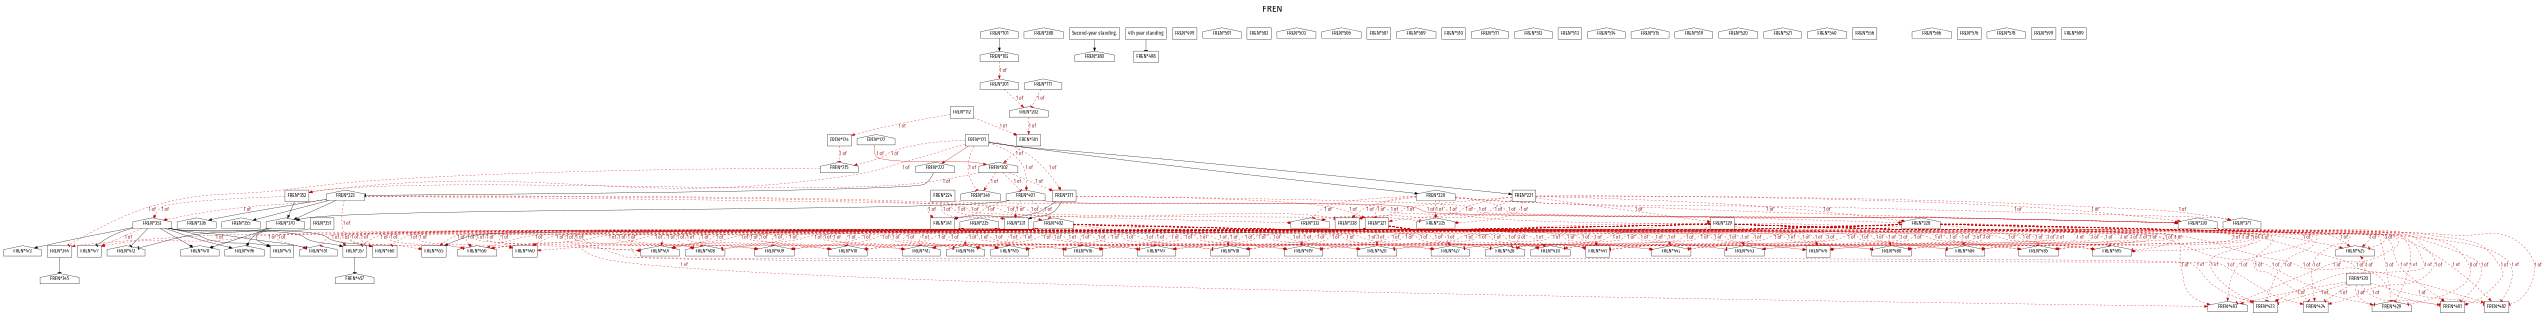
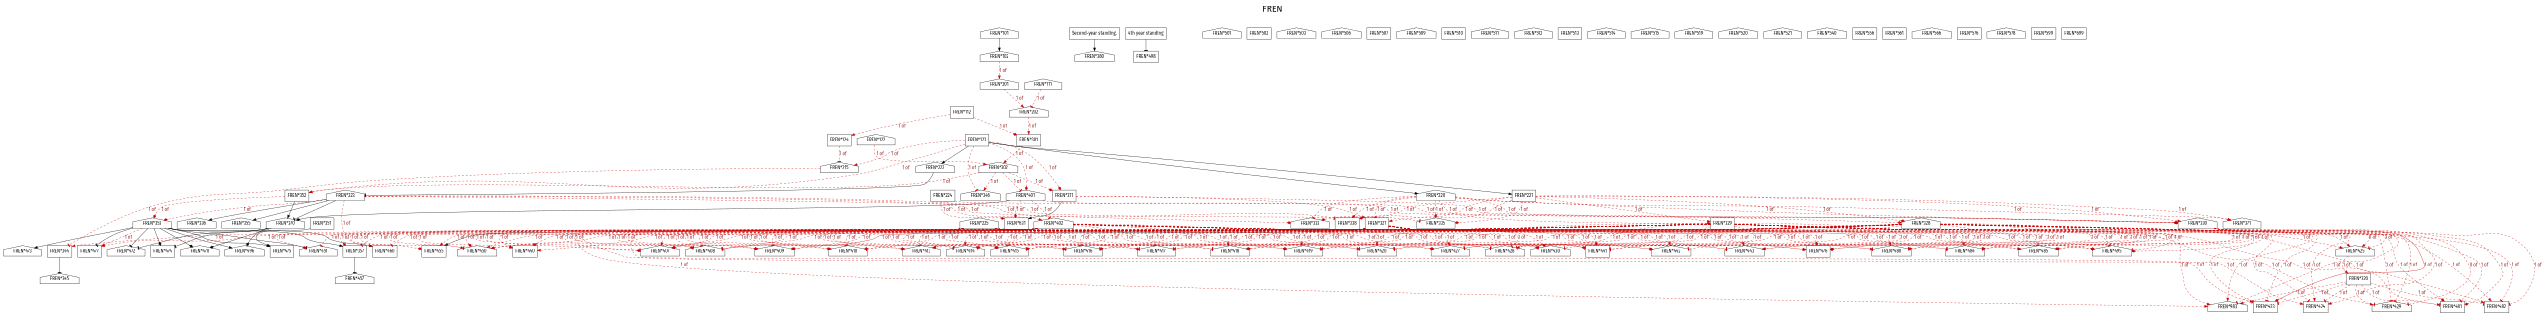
  digraph {
    fontname="Fira Sans"
    fontsize=27
    label=FREN
    labelloc=t
    node [fontname="Fira Sans" shape=house]
    edge [arrowhead=normal fontname="Fira Sans" style=dashed color=red3 fontcolor=firebrick4]
    "FREN*101"
    "FREN*102"
    "FREN*201"
    "FREN*202"
    "FREN*112" [shape=box]
    "FREN*124" [shape=box]
    "FREN*301" [shape=box]
    "FREN*215"
    "FREN*302"
    "FREN*344" [shape=box]
    "FREN*111"
    "FREN*123" [shape=box]
    "FREN*220"
    "FREN*221" [shape=box]
    "FREN*222"
    "FREN*311" [shape=box]
    "FREN*401"
    "FREN*346"
    "FREN*352" [shape=box]
    "FREN*321" [shape=box]
    "FREN*328"
    "FREN*329" [shape=box]
    "FREN*330"
    "FREN*333"
    n25 [label="FREN*338" shape=box]
    "FREN*335"
    "FREN*371"
    "FREN*223"
-   "FREN*331" [shape=box]
-   "FREN*341" [shape=box]
+   "FREN*331" [shape=box label="FREN*631"]
    "FREN*370"
    "FREN*402"
    "FREN*353"
    "FREN*345"
    "FREN*450"
    "FREN*407"
    "FREN*408"
    "FREN*409"
    "FREN*410"
    "FREN*413"
    "FREN*414"
    "FREN*415"
    "FREN*416"
    "FREN*417"
    "FREN*418"
    "FREN*419"
    "FREN*420"
    "FREN*423" [shape=box]
    "FREN*424" [shape=box]
    "FREN*425"
    "FREN*427"
    "FREN*428"
    "FREN*429"
    "FREN*430"
    "FREN*440" [shape=box]
    "FREN*441" [shape=box]
    "FREN*442"
    "FREN*443"
    "FREN*455" [shape=box]
    "FREN*476" [shape=box]
    "FREN*480"
    "FREN*481" [shape=box]
    "FREN*482" [shape=box]
-   "FREN*483"
+   "FREN*483" [label="FREN*983"]
    "FREN*484"
    "FREN*485"
    "FREN*495"
    "FREN*336"
    "FREN*355"
    "FREN*357" [shape=box]
    "FREN*451"
    "FREN*460" [shape=box]
    "FREN*477" [shape=box]
    "FREN*470"
    "FREN*472"
    "FREN*473"
+   "FREN*474" [shape=box]
    "FREN*475" [shape=box]
    "FREN*496"
-   "FREN*280"
    "FREN*122"
    "FREN*224" [shape=box]
    "FREN*225"
    "FREN*457"
    "Second-year standing." [shape=box]
    "FREN*380"
    "FREN*320" [shape=box]
    "FREN*351" [shape=box]
    "4th year standing" [shape=box]
    "FREN*498" [shape=box]
-   "FREN*499" [shape=box]
    "FREN*501"
    "FREN*502" [shape=box]
    "FREN*503"
    "FREN*506"
    "FREN*507" [shape=box]
    "FREN*509"
    "FREN*510" [shape=box]
    "FREN*511"
    "FREN*512"
    "FREN*513" [shape=box]
    "FREN*514"
    "FREN*515"
    "FREN*519"
    "FREN*520"
    "FREN*521"
    "FREN*540"
    "FREN*556" [shape=box]
+   "FREN*561" [shape=box]
    "FREN*566"
    "FREN*576" [shape=box]
    "FREN*578"
    "FREN*599" [shape=box]
    "FREN*699" [shape=box]
    "FREN*101" -> "FREN*102" [style=solid color="" fontcolor=""]
    "FREN*102" -> "FREN*201" [label="1 of"]
    "FREN*201" -> "FREN*202" [label="1 of"]
    "FREN*202" -> "FREN*301" [label="1 of"]
    "FREN*112" -> "FREN*124" [label="1 of"]
    "FREN*112" -> "FREN*301" [arrowhead=diamond label="1 of"]
    "FREN*124" -> "FREN*215" [arrowhead=tee label="1 of"]
    "FREN*301" -> "FREN*302" [label="1 of"]
    "FREN*215" -> "FREN*344" [arrowhead=tee label="1 of"]
    "FREN*302" -> "FREN*311" [arrowhead=diamond label="1 of"]
    "FREN*302" -> "FREN*401" [arrowhead=tee label="1 of"]
    "FREN*302" -> "FREN*346" [label="1 of"]
    "FREN*302" -> "FREN*352" [label="1 of"]
    "FREN*344" -> "FREN*345" [arrowhead=tee style=solid color="" fontcolor=""]
    "FREN*111" -> "FREN*202" [arrowhead=tee label="1 of"]
    "FREN*123" -> "FREN*215" [label="1 of"]
    "FREN*123" -> "FREN*220" [style=solid color="" fontcolor=""]
    "FREN*123" -> "FREN*221" [style=solid color="" fontcolor=""]
-   "FREN*123" -> "FREN*222" [style=solid fontcolor=""]
+   "FREN*123" -> "FREN*222" [style=solid color="" fontcolor=""]
    "FREN*123" -> "FREN*311" [arrowhead=diamond label="1 of"]
    "FREN*123" -> "FREN*401" [arrowhead=diamond label="1 of"]
    "FREN*123" -> "FREN*346" [arrowhead=tee label="1 of"]
    "FREN*123" -> "FREN*352" [label="1 of"]
    "FREN*220" -> "FREN*321" [arrowhead=tee label="1 of"]
    "FREN*220" -> "FREN*328" [arrowhead=diamond label="1 of"]
    "FREN*220" -> "FREN*329" [arrowhead=diamond label="1 of"]
    "FREN*220" -> "FREN*330" [arrowhead=diamond label="1 of"]
    "FREN*220" -> "FREN*333" [arrowhead=tee label="1 of"]
    "FREN*220" -> n25 [arrowhead=diamond label="1 of"]
    "FREN*220" -> "FREN*335" [arrowhead=diamond label="1 of"]
    "FREN*220" -> "FREN*371" [label="1 of"]
    "FREN*221" -> "FREN*321" [label="1 of"]
    "FREN*221" -> "FREN*328" [arrowhead=diamond label="1 of"]
    "FREN*221" -> "FREN*329" [label="1 of"]
    "FREN*221" -> "FREN*330" [label="1 of"]
    "FREN*221" -> "FREN*333" [arrowhead=diamond label="1 of"]
    "FREN*221" -> n25 [arrowhead=diamond label="1 of"]
    "FREN*221" -> "FREN*335" [arrowhead=diamond label="1 of"]
    "FREN*221" -> "FREN*371" [label="1 of"]
    "FREN*222" -> "FREN*223" [arrowhead=tee style=solid color="" fontcolor=""]
    "FREN*311" -> "FREN*321" [label="1 of"]
    "FREN*311" -> "FREN*330" [label="1 of"]
    "FREN*311" -> "FREN*331" [style=solid color="" fontcolor=""]
-   "FREN*311" -> "FREN*341" [arrowhead=diamond style=solid color="" fontcolor=""]
-   "FREN*401" -> "FREN*330" [arrowhead=diamond label="1 of" style=solid]
+   "FREN*401" -> "FREN*330" [arrowhead=diamond label="1 of"]
    "FREN*401" -> "FREN*331" [arrowhead=diamond label="1 of"]
-   "FREN*401" -> "FREN*341" [label="1 of"]
    "FREN*401" -> "FREN*370" [arrowhead=diamond style="" color="" fontcolor=""]
    "FREN*401" -> "FREN*402" [arrowhead=tee label="1 of"]
    "FREN*352" -> "FREN*370" [style="" color="" fontcolor=""]
    "FREN*352" -> "FREN*353" [arrowhead=diamond label="1 of"]
    "FREN*321" -> "FREN*450" [label="1 of"]
    "FREN*321" -> "FREN*407" [label="1 of"]
    "FREN*321" -> "FREN*408" [arrowhead=tee label="1 of"]
    "FREN*321" -> "FREN*409" [arrowhead=tee label="1 of"]
    "FREN*321" -> "FREN*410" [arrowhead=tee label="1 of"]
    "FREN*321" -> "FREN*413" [arrowhead=tee label="1 of"]
    "FREN*321" -> "FREN*414" [label="1 of"]
    "FREN*321" -> "FREN*415" [arrowhead=tee label="1 of"]
    "FREN*321" -> "FREN*416" [arrowhead=tee label="1 of"]
    "FREN*321" -> "FREN*417" [arrowhead=tee label="1 of"]
    "FREN*321" -> "FREN*418" [label="1 of"]
    "FREN*321" -> "FREN*419" [label="1 of"]
    "FREN*321" -> "FREN*420" [label="1 of"]
    "FREN*321" -> "FREN*423" [label="1 of"]
    "FREN*321" -> "FREN*424" [label="1 of"]
    "FREN*321" -> "FREN*425" [label="1 of"]
    "FREN*321" -> "FREN*427" [label="1 of"]
    "FREN*321" -> "FREN*428" [arrowhead=tee label="3 of"]
    "FREN*321" -> "FREN*429" [arrowhead=tee label="1 of"]
    "FREN*321" -> "FREN*430" [arrowhead=diamond label="1 of"]
    "FREN*321" -> "FREN*440" [arrowhead=diamond label="1 of"]
    "FREN*321" -> "FREN*441" [arrowhead=diamond label="1 of"]
    "FREN*321" -> "FREN*442" [label="1 of"]
    "FREN*321" -> "FREN*443" [label="1 of"]
    "FREN*321" -> "FREN*455" [style=solid color="" fontcolor=""]
    "FREN*321" -> "FREN*476" [arrowhead=diamond label="1 of"]
    "FREN*321" -> "FREN*480" [label="1 of"]
    "FREN*321" -> "FREN*481" [label="1 of"]
    "FREN*321" -> "FREN*482" [label="1 of"]
    "FREN*321" -> "FREN*483" [label="1 of"]
    "FREN*321" -> "FREN*484" [label="1 of"]
    "FREN*321" -> "FREN*485" [arrowhead=tee label="1 of"]
    "FREN*321" -> "FREN*495" [arrowhead=tee label="1 of"]
    "FREN*328" -> "FREN*450" [label="1 of"]
    "FREN*328" -> "FREN*407" [label="1 of"]
-   "FREN*328" -> "FREN*408" [arrowhead=tee label="1 of"]
+   "FREN*328" -> "FREN*408" [arrowhead=tee label="1 of" style=solid]
    "FREN*328" -> "FREN*409" [arrowhead=diamond label="1 of"]
    "FREN*328" -> "FREN*410" [arrowhead=diamond label="1 of"]
    "FREN*328" -> "FREN*413" [label="1 of"]
    "FREN*328" -> "FREN*414" [arrowhead=tee label="1 of"]
    "FREN*328" -> "FREN*415" [arrowhead=tee label="1 of"]
    "FREN*328" -> "FREN*416" [arrowhead=tee label="1 of"]
    "FREN*328" -> "FREN*417" [label="1 of"]
    "FREN*328" -> "FREN*418" [arrowhead=diamond label="1 of"]
    "FREN*328" -> "FREN*419" [label="1 of"]
    "FREN*328" -> "FREN*420" [arrowhead=tee label="1 of"]
    "FREN*328" -> "FREN*423" [arrowhead=tee label="1 of"]
    "FREN*328" -> "FREN*424" [label="1 of"]
-   "FREN*328" -> "FREN*425" [label="1 of"]
+   "FREN*328" -> "FREN*425" [label="0 of"]
    "FREN*328" -> "FREN*427" [arrowhead=tee label="1 of"]
    "FREN*328" -> "FREN*428" [arrowhead=tee label="1 of"]
    "FREN*328" -> "FREN*429" [arrowhead=tee label="1 of"]
    "FREN*328" -> "FREN*430" [arrowhead=tee label="1 of"]
    "FREN*328" -> "FREN*441" [arrowhead=tee label="1 of"]
-   "FREN*328" -> "FREN*442" [label="1 of"]
    "FREN*328" -> "FREN*443" [label="1 of"]
    "FREN*328" -> "FREN*476" [arrowhead=diamond label="1 of"]
    "FREN*328" -> "FREN*480" [arrowhead=tee label="1 of"]
    "FREN*328" -> "FREN*481" [arrowhead=tee label="1 of"]
    "FREN*328" -> "FREN*482" [arrowhead=tee label="1 of"]
    "FREN*328" -> "FREN*483" [label="1 of"]
    "FREN*328" -> "FREN*484" [arrowhead=diamond label="1 of"]
    "FREN*328" -> "FREN*485" [arrowhead=diamond label="1 of"]
    "FREN*328" -> "FREN*495" [arrowhead=diamond label="1 of"]
    "FREN*329" -> "FREN*450" [label="1 of"]
    "FREN*329" -> "FREN*407" [arrowhead=diamond label="1 of"]
    "FREN*329" -> "FREN*408" [arrowhead=tee label="1 of"]
    "FREN*329" -> "FREN*409" [label="1 of"]
    "FREN*329" -> "FREN*410" [arrowhead=tee label="1 of"]
    "FREN*329" -> "FREN*413" [label="1 of"]
    "FREN*329" -> "FREN*414" [arrowhead=diamond label="1 of"]
    "FREN*329" -> "FREN*415" [arrowhead=diamond label="1 of"]
    "FREN*329" -> "FREN*416" [arrowhead=diamond label="1 of"]
-   "FREN*329" -> "FREN*417" [label="1 of"]
+   "FREN*329" -> "FREN*417" [arrowhead=tee label="1 of"]
    "FREN*329" -> "FREN*418" [arrowhead=diamond label="1 of"]
    "FREN*329" -> "FREN*419" [arrowhead=tee label="1 of"]
    "FREN*329" -> "FREN*420" [arrowhead=tee label="1 of"]
    "FREN*329" -> "FREN*423" [arrowhead=tee label="1 of"]
    "FREN*329" -> "FREN*424" [arrowhead=tee label="1 of"]
    "FREN*329" -> "FREN*425" [label="1 of"]
    "FREN*329" -> "FREN*427" [arrowhead=tee label="1 of"]
    "FREN*329" -> "FREN*428" [label="1 of"]
    "FREN*329" -> "FREN*429" [arrowhead=tee label="1 of"]
-   "FREN*329" -> "FREN*430" [label="1 of"]
    "FREN*329" -> "FREN*440" [label="1 of"]
    "FREN*329" -> "FREN*441" [arrowhead=tee label="1 of"]
    "FREN*329" -> "FREN*442" [arrowhead=tee label="1 of"]
    "FREN*329" -> "FREN*443" [label="1 of"]
    "FREN*329" -> "FREN*476" [arrowhead=diamond label="1 of"]
    "FREN*329" -> "FREN*480" [arrowhead=diamond label="1 of"]
    "FREN*329" -> "FREN*481" [arrowhead=diamond label="1 of"]
    "FREN*329" -> "FREN*482" [label="1 of"]
    "FREN*329" -> "FREN*483" [label="1 of"]
    "FREN*329" -> "FREN*484" [arrowhead=tee label="1 of"]
    "FREN*329" -> "FREN*485" [label="1 of"]
    "FREN*329" -> "FREN*495" [arrowhead=tee label="1 of"]
-   "FREN*330" -> "FREN*423" [arrowhead=diamond label="1 of"]
+   "FREN*330" -> "FREN*423" [arrowhead=diamond label="1 of" style=solid]
    "FREN*330" -> "FREN*424" [label="1 of"]
    "FREN*330" -> "FREN*425" [arrowhead=tee label="1 of"]
    "FREN*330" -> "FREN*429" [arrowhead=tee label="0 of"]
    "FREN*330" -> "FREN*481" [arrowhead=diamond label="1 of"]
    "FREN*330" -> "FREN*482" [arrowhead=tee label="1 of"]
    "FREN*330" -> "FREN*483" [arrowhead=tee label="1 of"]
    "FREN*223" -> "FREN*333" [arrowhead=diamond label="1 of"]
    "FREN*223" -> n25 [arrowhead=tee label="1 of"]
    "FREN*223" -> "FREN*335" [arrowhead=tee label="1 of"]
-   "FREN*223" -> "FREN*370" [style=solid color="" fontcolor=""]
+   "FREN*223" -> "FREN*370" [arrowhead=tee style=solid color="" fontcolor=""]
    "FREN*223" -> "FREN*353" [arrowhead=diamond label="1 of"]
    "FREN*223" -> "FREN*450" [arrowhead=tee label="1 of"]
    "FREN*223" -> "FREN*336" [style=solid color="" fontcolor=""]
    "FREN*223" -> "FREN*355" [style=solid color="" fontcolor=""]
    "FREN*331" -> "FREN*416" [arrowhead=tee label="1 of"]
    "FREN*370" -> "FREN*470" [arrowhead=diamond style="" color="" fontcolor=""]
    "FREN*370" -> "FREN*472" [arrowhead=tee style="" color="" fontcolor=""]
+   "FREN*370" -> "FREN*474" [arrowhead=tee style="" color="" fontcolor=""]
    "FREN*370" -> "FREN*496" [arrowhead=diamond style=solid color="" fontcolor=""]
    "FREN*402" -> "FREN*450" [arrowhead=diamond label="1 of"]
    "FREN*402" -> "FREN*407" [arrowhead=diamond label="1 of"]
    "FREN*402" -> "FREN*408" [arrowhead=diamond label="1 of"]
    "FREN*402" -> "FREN*409" [arrowhead=diamond label="1 of"]
    "FREN*402" -> "FREN*410" [label="1 of"]
    "FREN*402" -> "FREN*413" [arrowhead=diamond label="1 of"]
    "FREN*402" -> "FREN*414" [arrowhead=tee label="1 of"]
    "FREN*402" -> "FREN*415" [label="1 of"]
    "FREN*402" -> "FREN*416" [arrowhead=diamond label="1 of"]
    "FREN*402" -> "FREN*417" [arrowhead=diamond label="1 of"]
    "FREN*402" -> "FREN*418" [arrowhead=tee label="1 of"]
    "FREN*402" -> "FREN*419" [arrowhead=diamond label="1 of"]
-   "FREN*402" -> "FREN*420" [arrowhead=diamond label="1 of"]
+   "FREN*402" -> "FREN*420" [arrowhead=tee label="1 of"]
    "FREN*402" -> "FREN*427" [arrowhead=diamond label="1 of"]
    "FREN*402" -> "FREN*428" [arrowhead=tee label="1 of"]
    "FREN*402" -> "FREN*430" [arrowhead=tee label="1 of"]
    "FREN*402" -> "FREN*440" [label="1 of"]
    "FREN*402" -> "FREN*441" [arrowhead=tee label="1 of"]
    "FREN*402" -> "FREN*442" [label="1 of"]
    "FREN*402" -> "FREN*443" [arrowhead=tee label="1 of"]
    "FREN*402" -> "FREN*455" [label="1 of"]
    "FREN*402" -> "FREN*476" [label="1 of"]
    "FREN*402" -> "FREN*480" [label="1 of"]
    "FREN*402" -> "FREN*484" [arrowhead=tee label="1 of"]
    "FREN*402" -> "FREN*485" [label="1 of"]
    "FREN*402" -> "FREN*495" [arrowhead=diamond label="1 of"]
    "FREN*402" -> "FREN*357" [arrowhead=tee label="1 of"]
    "FREN*402" -> "FREN*451" [arrowhead=tee label="1 of"]
    "FREN*402" -> "FREN*460" [arrowhead=tee label="1 of"]
    "FREN*353" -> "FREN*357" [style=solid color="" fontcolor=""]
    "FREN*353" -> "FREN*451" [arrowhead=tee style=solid color="" fontcolor=""]
    "FREN*353" -> "FREN*460" [style=solid color="" fontcolor=""]
    "FREN*353" -> "FREN*477" [arrowhead=tee style=solid color="" fontcolor=""]
    "FREN*353" -> "FREN*477" [label="1 of"]
    "FREN*353" -> "FREN*470" [arrowhead=diamond style="" color="" fontcolor=""]
    "FREN*353" -> "FREN*472" [arrowhead=tee style="" color="" fontcolor=""]
    "FREN*353" -> "FREN*473" [style="" color="" fontcolor=""]
+   "FREN*353" -> "FREN*474" [arrowhead=diamond style="" color="" fontcolor=""]
    "FREN*353" -> "FREN*475" [style="" color="" fontcolor=""]
    "FREN*353" -> "FREN*496" [style=solid color="" fontcolor=""]
    "FREN*357" -> "FREN*457" [arrowhead=tee style=solid color="" fontcolor=""]
-   "FREN*122" -> "FREN*302" [label="1 of" style=solid]
+   "FREN*122" -> "FREN*302" [label="1 of"]
    "FREN*224" -> "FREN*330" [arrowhead=diamond label="1 of"]
    "FREN*224" -> "FREN*331" [arrowhead=diamond label="1 of"]
-   "FREN*224" -> "FREN*341" [arrowhead=diamond label="1 of"]
    "FREN*224" -> "FREN*402" [label="1 of"]
    "FREN*225" -> "FREN*344" [label="1 of"]
    "FREN*225" -> "FREN*450" [label="1 of"]
    "FREN*225" -> "FREN*407" [arrowhead=tee label="1 of"]
    "FREN*225" -> "FREN*408" [arrowhead=tee label="1 of"]
    "FREN*225" -> "FREN*409" [label="1 of"]
    "FREN*225" -> "FREN*410" [label="1 of"]
    "FREN*225" -> "FREN*413" [label="1 of"]
    "FREN*225" -> "FREN*414" [arrowhead=tee label="1 of"]
    "FREN*225" -> "FREN*415" [arrowhead=diamond label="1 of"]
    "FREN*225" -> "FREN*417" [arrowhead=tee label="1 of"]
    "FREN*225" -> "FREN*418" [arrowhead=tee label="1 of"]
    "FREN*225" -> "FREN*419" [arrowhead=diamond label="1 of"]
    "FREN*225" -> "FREN*420" [label="1 of"]
    "FREN*225" -> "FREN*427" [arrowhead=diamond label="1 of"]
    "FREN*225" -> "FREN*428" [arrowhead=tee label="1 of"]
    "FREN*225" -> "FREN*430" [arrowhead=diamond label="1 of"]
    "FREN*225" -> "FREN*440" [label="1 of"]
    "FREN*225" -> "FREN*441" [arrowhead=diamond label="1 of"]
    "FREN*225" -> "FREN*442" [arrowhead=diamond label="1 of"]
    "FREN*225" -> "FREN*443" [arrowhead=tee label="1 of"]
    "FREN*225" -> "FREN*455" [arrowhead=diamond label="1 of"]
    "FREN*225" -> "FREN*476" [label="1 of"]
    "FREN*225" -> "FREN*480" [arrowhead=tee label="1 of"]
    "FREN*225" -> "FREN*484" [arrowhead=tee label="1 of"]
    "FREN*225" -> "FREN*485" [label="1 of"]
    "FREN*225" -> "FREN*495" [arrowhead=diamond label="1 of"]
    "FREN*225" -> "FREN*357" [arrowhead=diamond label="1 of"]
    "FREN*225" -> "FREN*451" [arrowhead=diamond label="1 of"]
    "FREN*225" -> "FREN*460" [label="1 of"]
    "FREN*225" -> "FREN*477" [label="1 of"]
    "Second-year standing." -> "FREN*380" [style=solid color="" fontcolor=""]
    "FREN*320" -> "FREN*423" [arrowhead=tee label="1 of"]
    "FREN*320" -> "FREN*424" [arrowhead=tee label="1 of"]
-   "FREN*320" -> "FREN*425" [label="1 of"]
+   "FREN*425" -> "FREN*320" [label="1 of"]
    "FREN*320" -> "FREN*429" [label="1 of"]
    "FREN*320" -> "FREN*481" [arrowhead=tee label="1 of"]
    "FREN*320" -> "FREN*482" [arrowhead=tee label="1 of"]
    "FREN*320" -> "FREN*483" [label="1 of"]
    "FREN*351" -> "FREN*475" [arrowhead=diamond style="" color="" fontcolor=""]
    "4th year standing" -> "FREN*498" [arrowhead=tee style=solid color="" fontcolor=""]
  }
